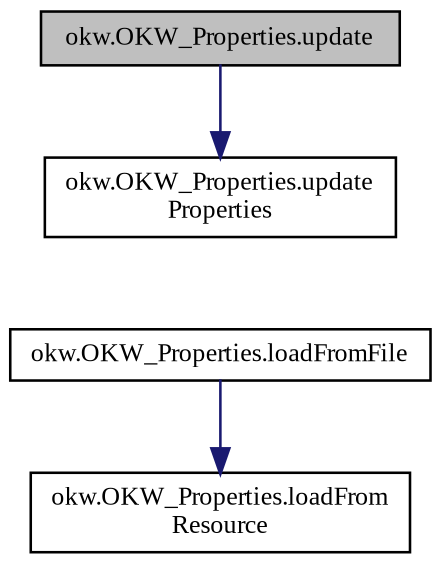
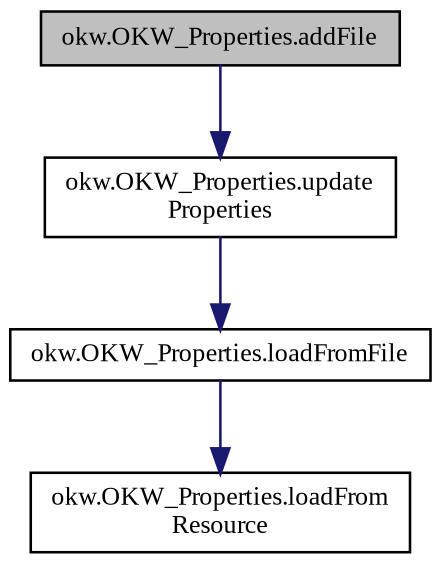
  digraph {
    fontname="Liberation Serif"
    rankdir=TB
    node [color=black fillcolor=white fontname="Liberation Serif" fontsize=10 shape=record style=filled]
    edge [color=midnightblue fontname="Liberation Serif" fontsize=10 labelfontname=Helvetica labelfontsize=10 style=solid]
-   n1 [fillcolor=grey75 fontcolor=black height=0.2 label="okw.OKW_Properties.update" width=0.4]
+   n1 [fillcolor=grey75 fontcolor=black height=0.2 label="okw.OKW_Properties.addFile" width=0.4]
    n2 [height=0.2 label="okw.OKW_Properties.update\lProperties" width=0.4]
    n3 [height=0.2 label="okw.OKW_Properties.loadFromFile" width=0.4]
    n4 [height=0.2 label="okw.OKW_Properties.loadFrom\lResource" width=0.4]
    n1 -> n2
+   n2 -> n3
    n3 -> n4
  }
